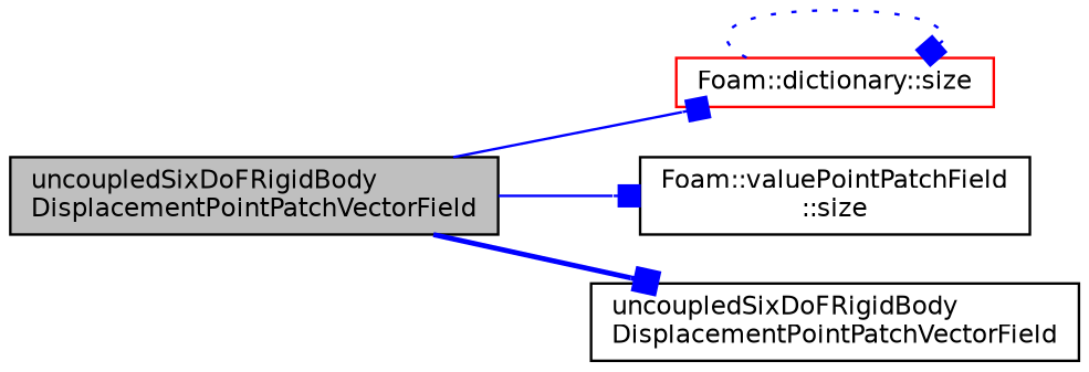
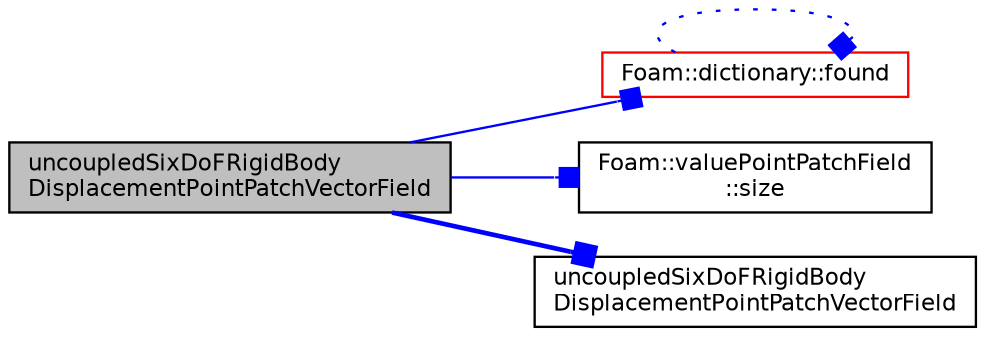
  digraph {
    rankdir=LR
    node [color=black fontname=Helvetica fontsize=10 shape=record]
    edge [color=blue fontname=Helvetica fontsize=10 labelfontname=Helvetica labelfontsize=10 style=solid arrowhead=box]
    n1 [fillcolor=grey75 fontcolor=black height=0.2 label="uncoupledSixDoFRigidBody\lDisplacementPointPatchVectorField" style=filled width=0.4]
-   n2 [color=red height=0.2 label="Foam::dictionary::size" width=0.4]
+   n2 [color=red height=0.2 label="Foam::dictionary::found" width=0.4]
    n3 [height=0.2 label="Foam::valuePointPatchField\l::size" width=0.4]
    n4 [height=0.2 label="uncoupledSixDoFRigidBody\lDisplacementPointPatchVectorField" width=0.4]
    n1 -> n2
    n1 -> n3
    n1 -> n4 [style=bold]
    n2 -> n2 [style=dotted]
  }
